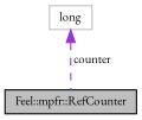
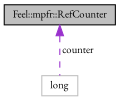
  digraph {
    fontname="EB Garamond"
    node [fontname="EB Garamond" fontsize=10 shape=record style=filled]
    n1 [color=black fillcolor=grey75 fontcolor=black height=0.2 label="Feel::mpfr::RefCounter" width=0.4]
    n2 [color=grey75 fillcolor=white height=0.2 label=long width=0.4]
-   n2 -> n1 [color=darkorchid3 dir=back fontname="EB Garamond" fontsize=10 label=" counter" labelfontname=Helvetica labelfontsize=10 style=dashed]
+   n1 -> n2 [color=darkorchid3 dir=back fontname="EB Garamond" fontsize=10 label=" counter" labelfontname=Helvetica labelfontsize=10 style=dashed]
  }
